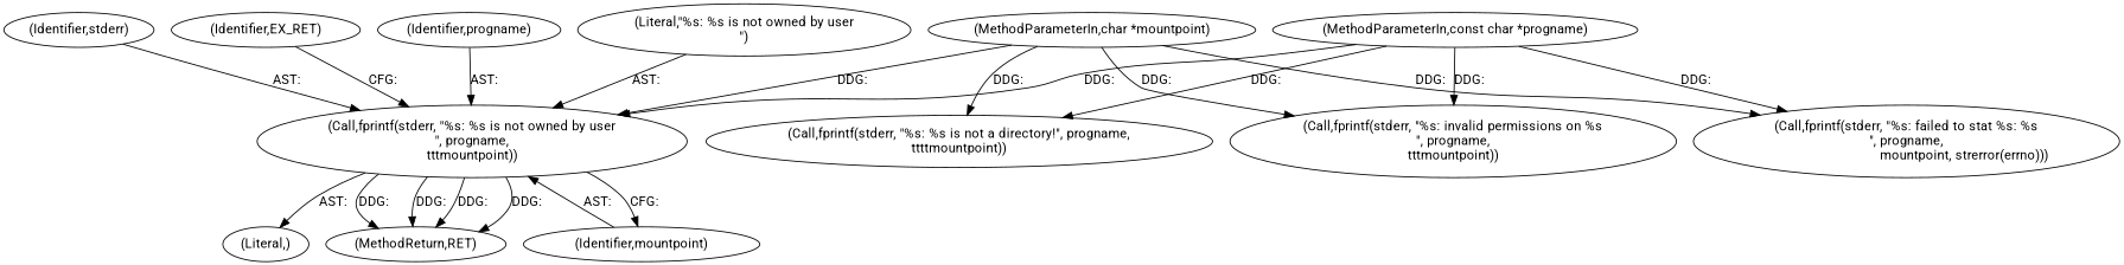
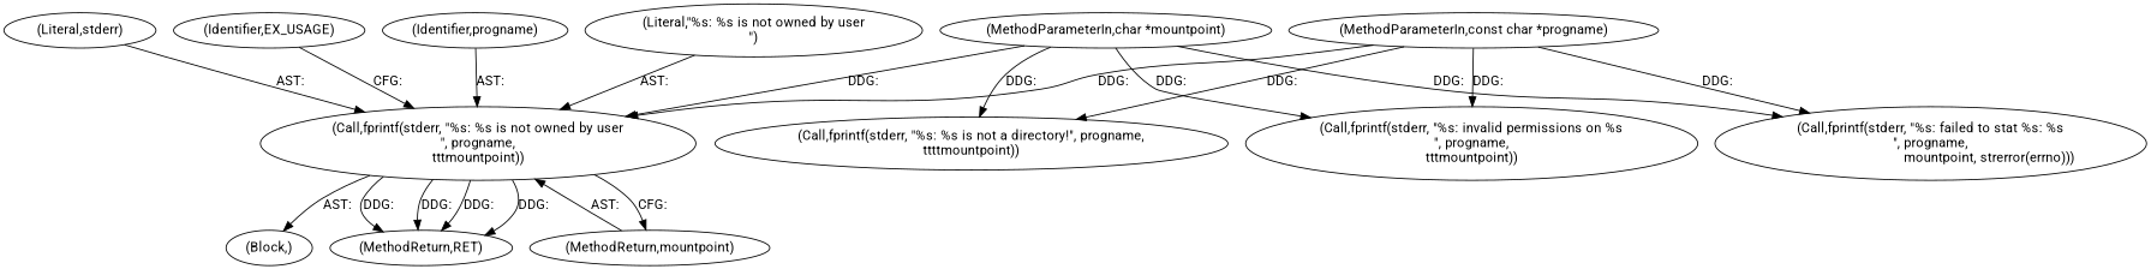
  digraph {
    fontname=Roboto
    node [fontname=Roboto]
    edge [fontname=Roboto]
    n1 [label="(Call,fprintf(stderr, \"%s: %s is not owned by user\n\", progname,\n\t\t\tmountpoint))"]
-   n2 [label="(Literal,)"]
+   n2 [label="(Block,)"]
    n3 [label="(MethodReturn,RET)"]
-   n4 [label="(Identifier,mountpoint)"]
+   n4 [label="(MethodReturn,mountpoint)"]
    n5 [label="(MethodParameterIn,const char *progname)"]
    n6 [label="(Call,fprintf(stderr, \"%s: %s is not a directory!\", progname,\n\t\t\t\tmountpoint))"]
    n7 [label="(Call,fprintf(stderr, \"%s: invalid permissions on %s\n\", progname,\n\t\t\tmountpoint))"]
    n8 [label="(Call,fprintf(stderr, \"%s: failed to stat %s: %s\n\", progname,\n                                mountpoint, strerror(errno)))"]
    n9 [label="(MethodParameterIn,char *mountpoint)"]
-   n10 [label="(Identifier,EX_RET)"]
+   n10 [label="(Identifier,EX_USAGE)"]
    n11 [label="(Identifier,progname)"]
    n12 [label="(Literal,\"%s: %s is not owned by user\n\")"]
-   n13 [label="(Identifier,stderr)"]
+   n13 [label="(Literal,stderr)"]
    n1 -> n2 [label="AST: "]
    n1 -> n3 [label="DDG: "]
    n1 -> n3 [label="DDG: "]
    n1 -> n3 [label="DDG: "]
    n1 -> n3 [label="DDG: "]
    n1 -> n4 [label="CFG: "]
    n4 -> n1 [label="AST: "]
    n5 -> n1 [label="DDG: "]
    n5 -> n6 [label="DDG: "]
    n5 -> n7 [label="DDG: "]
    n5 -> n8 [label="DDG: "]
    n9 -> n1 [label="DDG: "]
    n9 -> n6 [label="DDG: "]
    n9 -> n7 [label="DDG: "]
    n9 -> n8 [label="DDG: "]
    n10 -> n1 [label="CFG: "]
    n11 -> n1 [label="AST: "]
    n12 -> n1 [label="AST: "]
    n13 -> n1 [label="AST: "]
  }
